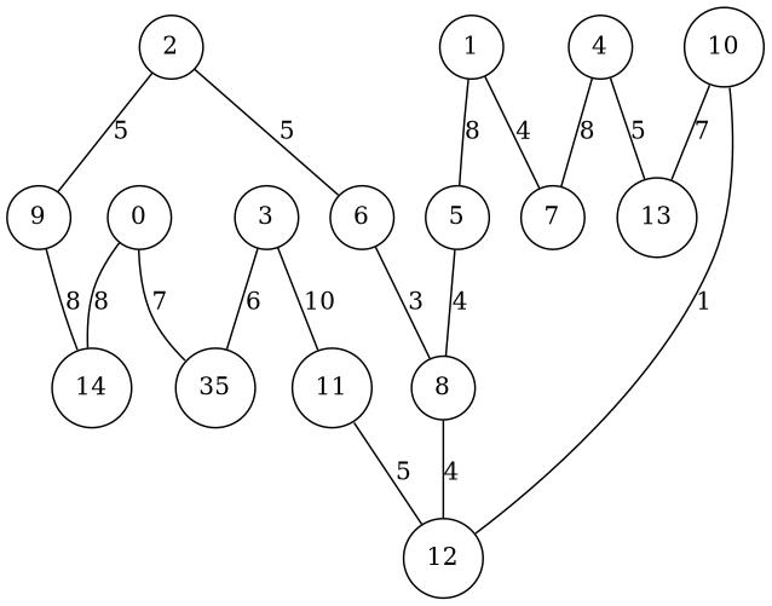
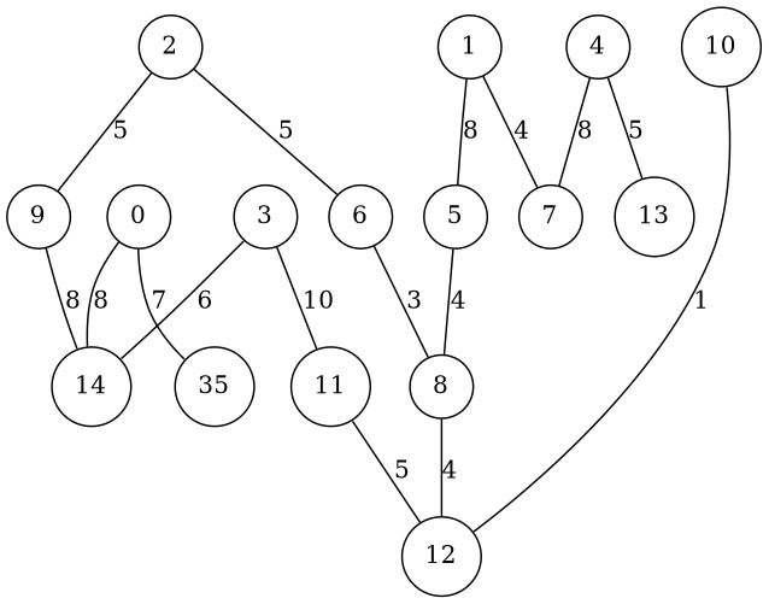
  graph {
    node [shape=circle]
    0
    14
    n3 [label=35]
    1
    5
    7
    8
    12
    2
    9
    6
    11
    3
    4
    13
    10
    0 -- 14 [label=8]
    0 -- n3 [label=7]
    1 -- 5 [label=8]
    1 -- 7 [label=4]
    5 -- 8 [label=4]
    8 -- 12 [label=4]
    2 -- 9 [label=5]
    2 -- 6 [label=5]
    9 -- 14 [label=8]
    6 -- 8 [label=3]
    11 -- 12 [label=5]
-   3 -- n3 [label=6]
+   3 -- 14 [label=6]
    3 -- 11 [label=10]
    4 -- 7 [label=8]
    4 -- 13 [label=5]
    10 -- 12 [label=1]
-   10 -- 13 [label=7]
  }
